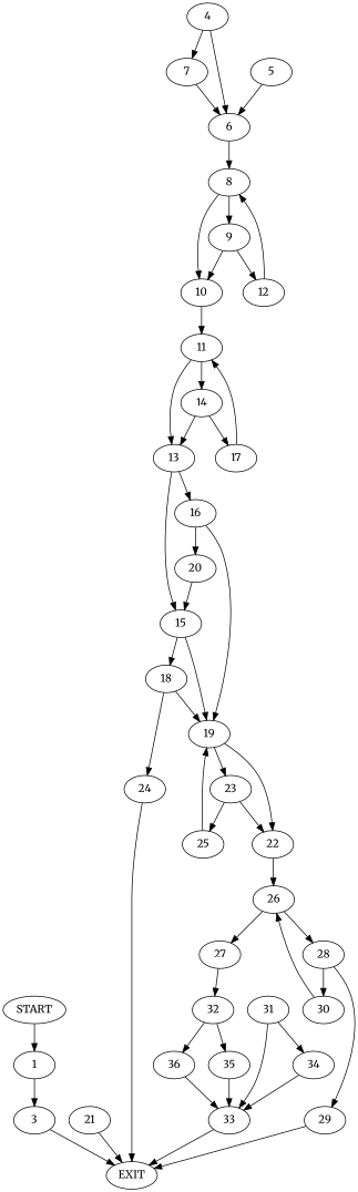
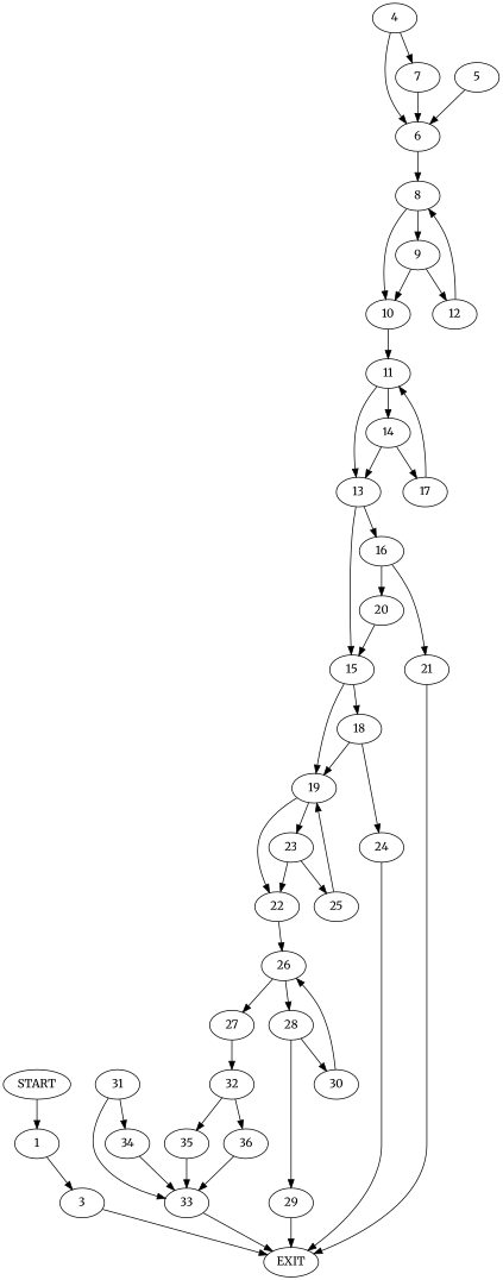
  digraph {
    fontname=Merriweather
    node [fontname=Merriweather]
    edge [fontname=Merriweather]
    n1 [label=START]
    1
    3
    n4 [label=EXIT]
    4
    6
    7
    5
    8
    9
    10
    12
    11
    13
    14
    15
    16
    17
    18
    19
    20
    21
    24
    22
    23
    26
    25
    27
    28
    32
    29
    30
    31
    33
    34
    35
    36
    n1 -> 1
    1 -> 3
    3 -> n4
    4 -> 6
    4 -> 7
    6 -> 8
    7 -> 6
    5 -> 6
    8 -> 9
    8 -> 10
    9 -> 10
    9 -> 12
    10 -> 11
    12 -> 8
    11 -> 13
    11 -> 14
    13 -> 15
    13 -> 16
    14 -> 13
    14 -> 17
    15 -> 18
    15 -> 19
    16 -> 20
-   16 -> 19
+   16 -> 21
    17 -> 11
    18 -> 19
    18 -> 24
    19 -> 22
    19 -> 23
    20 -> 15
    21 -> n4
    24 -> n4
    22 -> 26
    23 -> 22
    23 -> 25
    26 -> 27
    26 -> 28
    25 -> 19
    27 -> 32
    28 -> 29
    28 -> 30
    32 -> 35
    32 -> 36
    29 -> n4
    30 -> 26
    31 -> 33
    31 -> 34
    33 -> n4
    34 -> 33
    35 -> 33
    36 -> 33
  }
